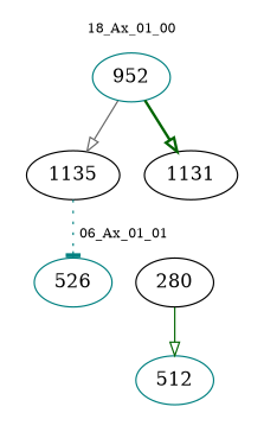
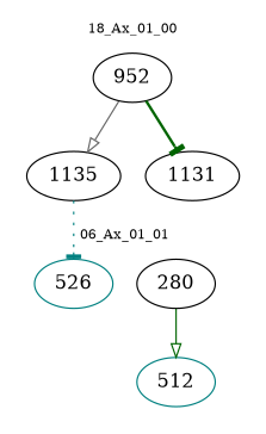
  digraph {
    node [color=black]
    edge [arrowhead=onormal color=darkgreen style=solid]
    n1 [label=280]
    n2 [color=teal label=526]
    n3 [color=teal label=512]
-   n4 [color=teal label=952]
+   n4 [label=952]
    n5 [label=1135]
    n6 [label=1131]
    subgraph cluster_1 {
      color=white
      fontsize=10
      label="06_Ax_01_01"
      n1
      n2
      n3
    }
    subgraph cluster_2 {
      color=white
      fontsize=10
      label="18_Ax_01_00"
      n4
      n5
      n6
    }
    n1 -> n3
    n4 -> n5 [color=gray40]
-   n4 -> n6 [style=bold]
+   n4 -> n6 [arrowhead=tee style=bold]
    n5 -> n2 [arrowhead=tee color=teal style=dotted]
  }
